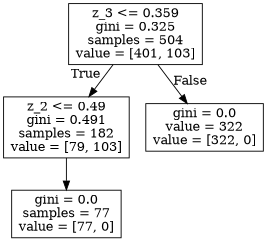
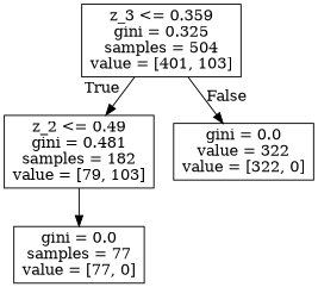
  digraph {
    fontname="DejaVu Serif"
    node [fontname="DejaVu Serif" shape=box]
    edge [fontname="DejaVu Serif" labeldistance=2.5]
    n1 [label="z_3 <= 0.359\ngini = 0.325\nsamples = 504\nvalue = [401, 103]"]
-   n2 [label="z_2 <= 0.49\ngini = 0.491\nsamples = 182\nvalue = [79, 103]"]
+   n2 [label="z_2 <= 0.49\ngini = 0.481\nsamples = 182\nvalue = [79, 103]"]
    n3 [label="gini = 0.0\nvalue = 322\nvalue = [322, 0]"]
    n4 [label="gini = 0.0\nsamples = 77\nvalue = [77, 0]"]
    n1 -> n2 [headlabel=True labelangle=45]
    n1 -> n3 [headlabel=False labelangle=-45]
    n2 -> n4 [labeldistance=""]
  }
